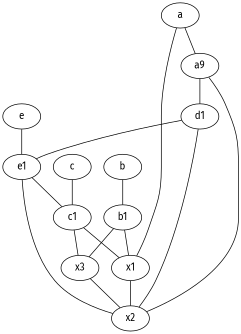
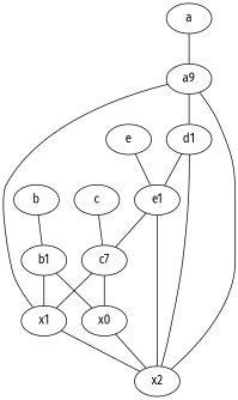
  graph {
    fontname="Fira Sans"
    node [fontname="Fira Sans" labelfontsize=50]
    edge [fontname="Fira Sans"]
    c
-   c1
+   c1 [label=c7]
    x1
-   x0 [label=x3]
+   x0
    d1
    x2
    e1
    b1
    b
    e
    n11 [label=a9]
    a
    c -- c1
    c1 -- x1
    c1 -- x0
    x1 -- x2
    x0 -- x2
    d1 -- x2
    d1 -- e1
    e1 -- c1
    e1 -- x2
    b1 -- x1
    b1 -- x0
    b -- b1
    e -- e1
-   a -- x1
+   n11 -- x1
    n11 -- d1
    n11 -- x2
    a -- n11
  }
